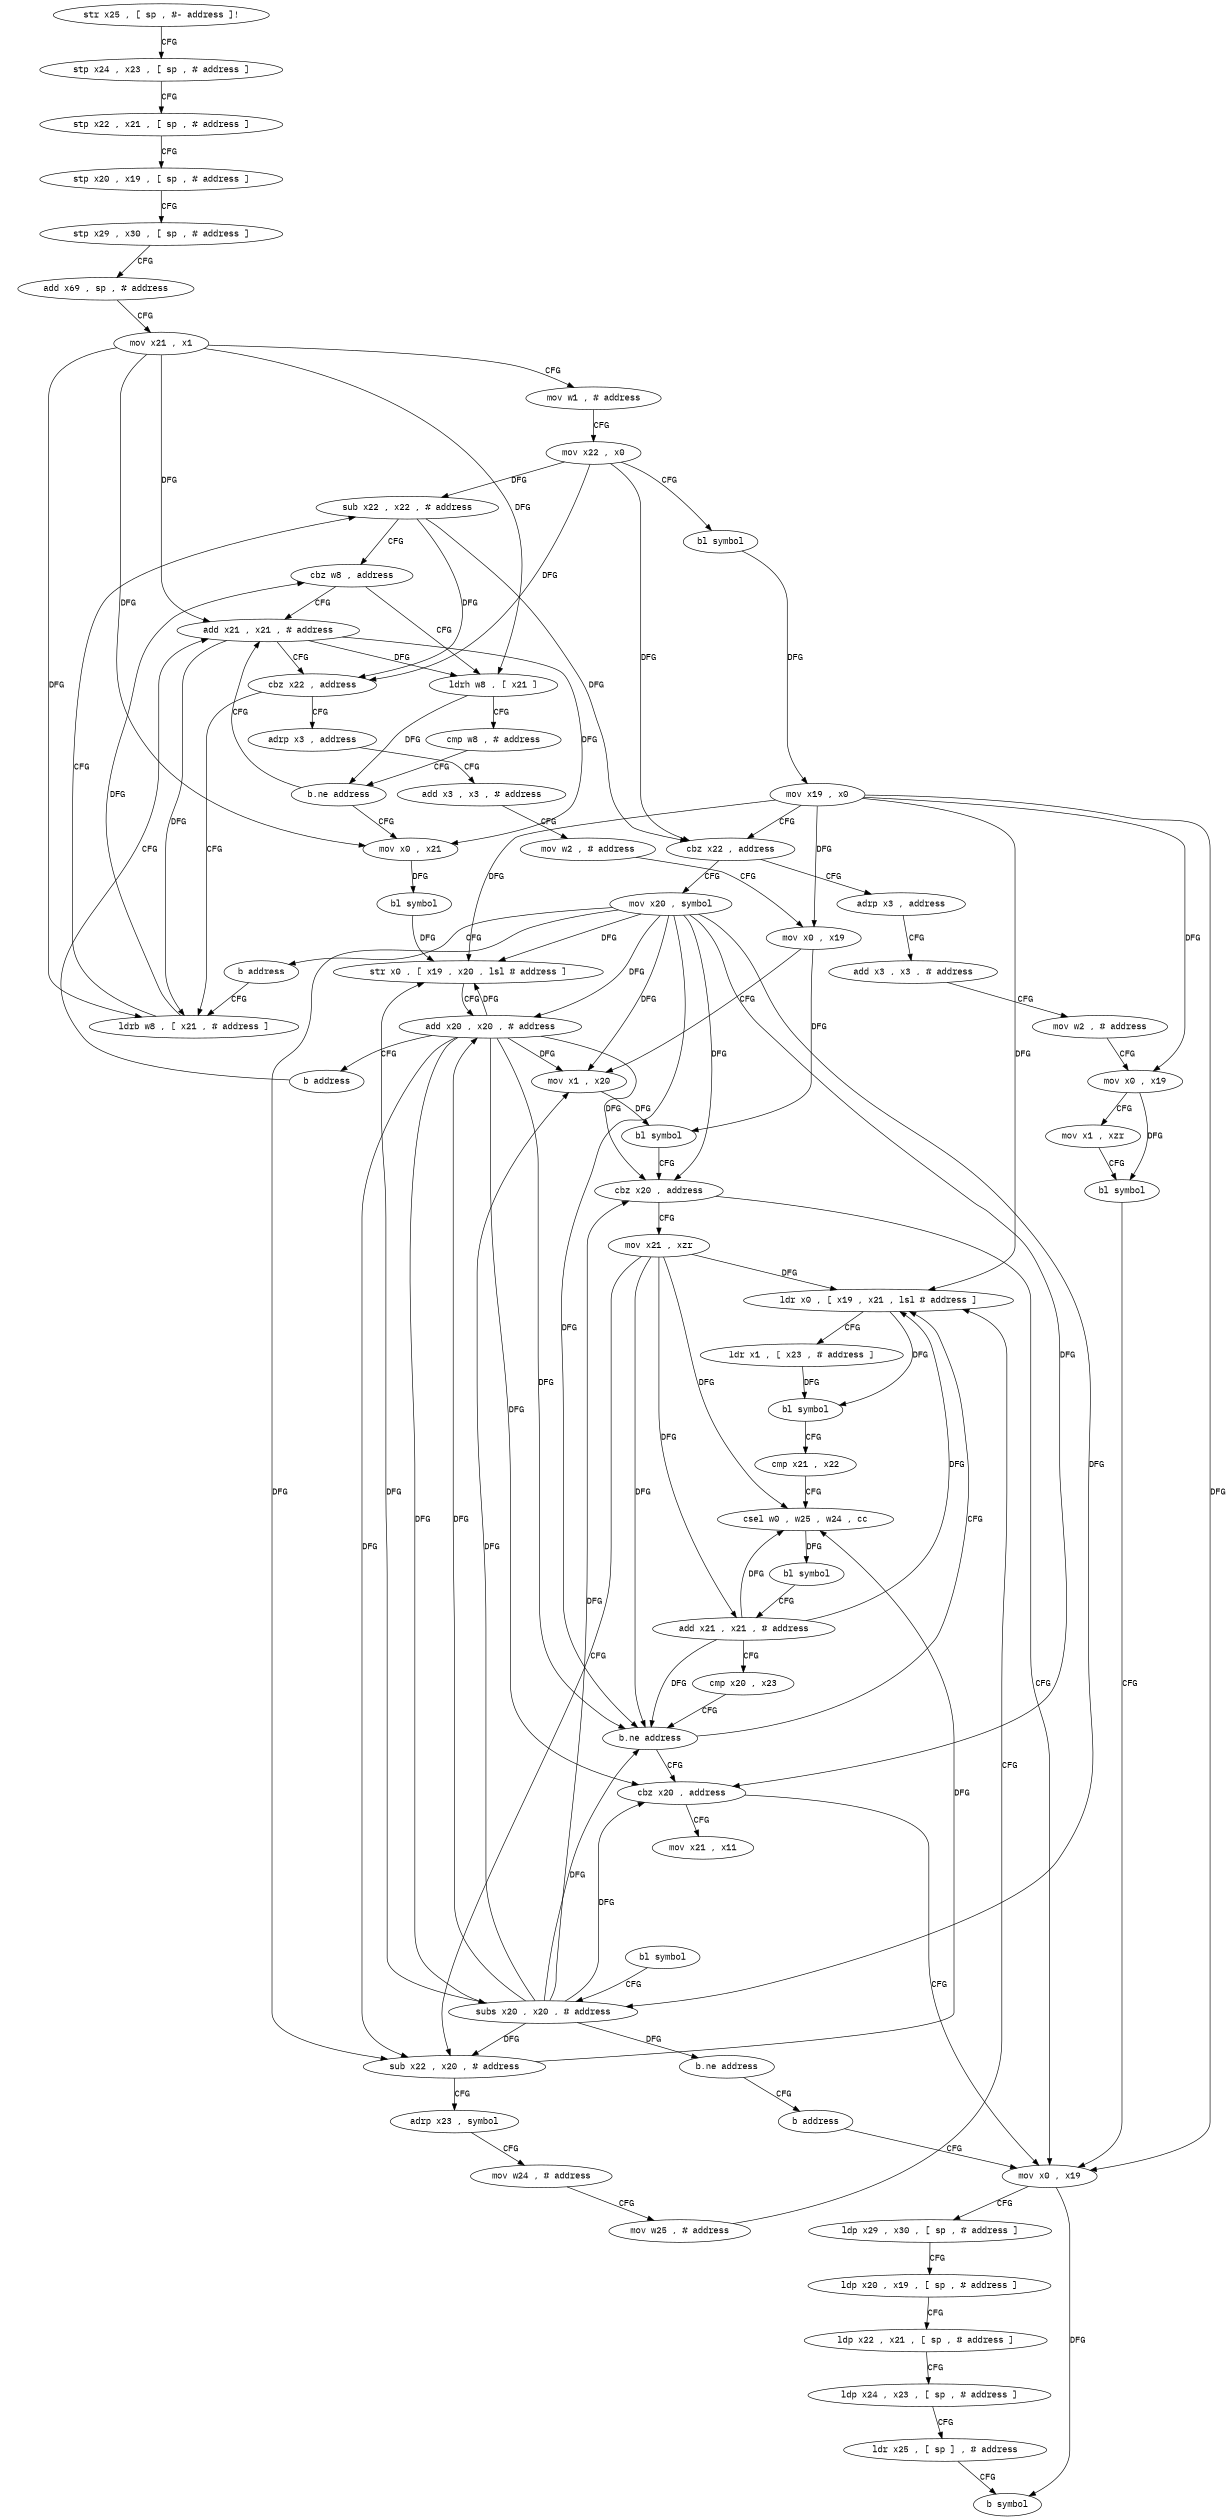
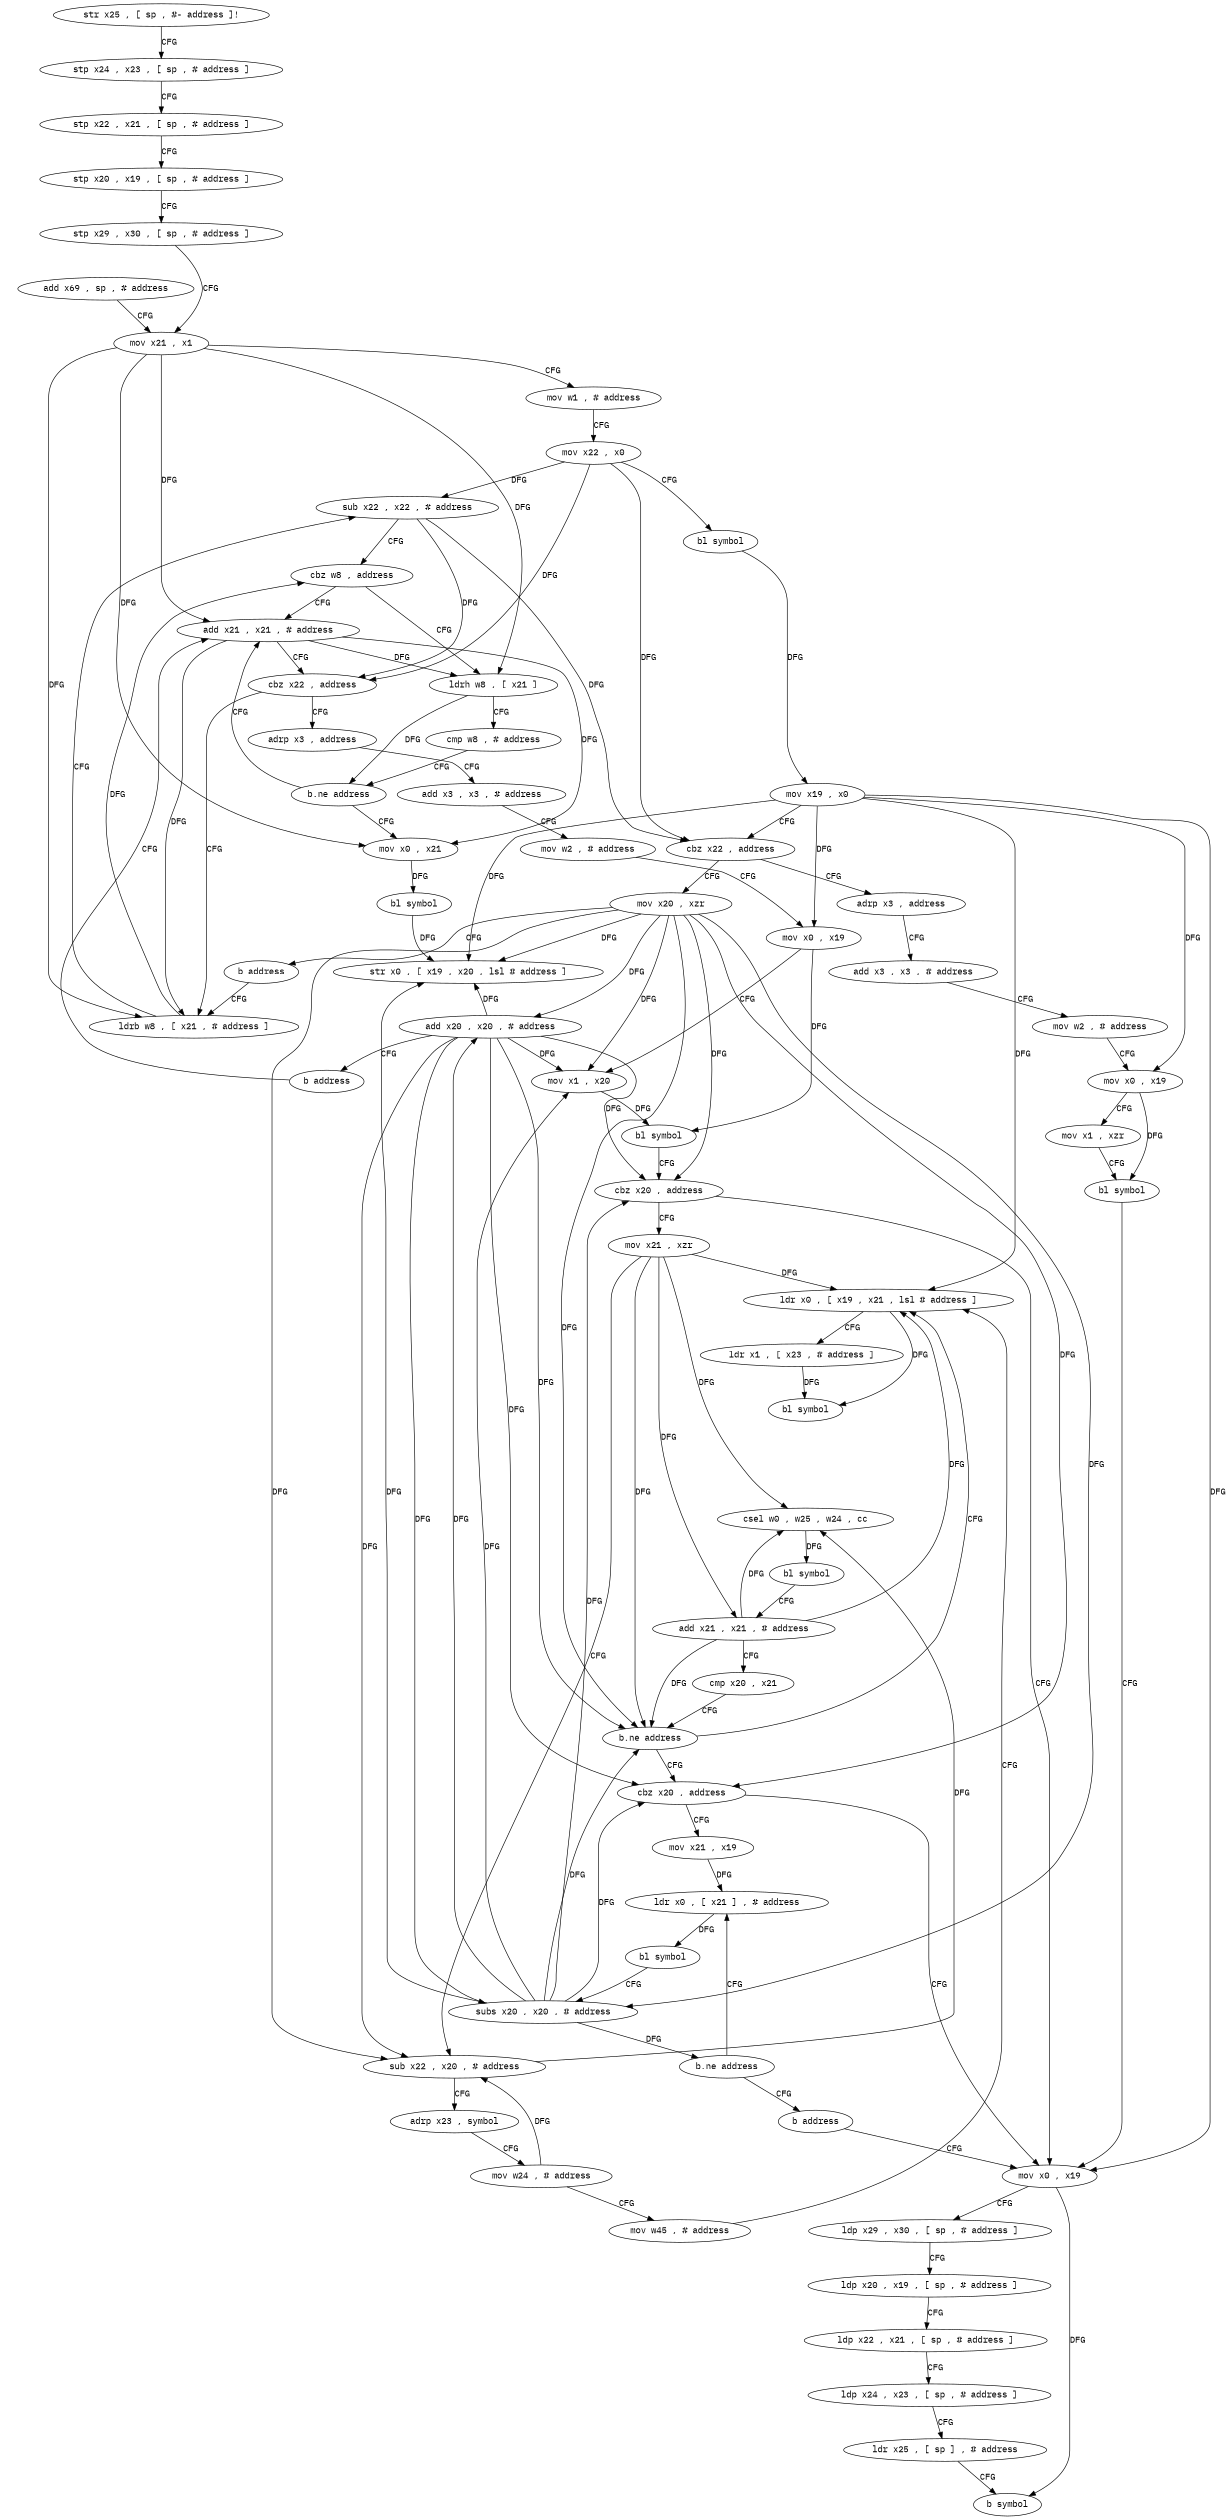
  digraph {
    fontname="IBM Plex Mono"
    node [fontname="IBM Plex Mono"]
    edge [fontname="IBM Plex Mono"]
    n1 [label="str x25 , [ sp , #- address ]!"]
    n2 [label="stp x24 , x23 , [ sp , # address ]"]
    n3 [label="stp x22 , x21 , [ sp , # address ]"]
    n4 [label="stp x20 , x19 , [ sp , # address ]"]
    n5 [label="stp x29 , x30 , [ sp , # address ]"]
    n6 [label="add x69 , sp , # address"]
    n7 [label="mov x21 , x1"]
    n8 [label="mov w1 , # address"]
    n9 [label="ldrb w8 , [ x21 , # address ]"]
    n10 [label="add x21 , x21 , # address"]
    n11 [label="ldrh w8 , [ x21 ]"]
    n12 [label="mov x0 , x21"]
    n13 [label="mov x22 , x0"]
    n14 [label="sub x22 , x22 , # address"]
    n15 [label="cbz w8 , address"]
    n16 [label="cbz x22 , address"]
    n17 [label="cmp w8 , # address"]
    n18 [label="b.ne address"]
    n19 [label="bl symbol"]
    n20 [label="bl symbol"]
    n21 [label="cbz x22 , address"]
    n22 [label="mov x19 , x0"]
    n23 [label="adrp x3 , address"]
-   n24 [label="mov x20 , symbol"]
+   n24 [label="mov x20 , xzr"]
    n25 [label="adrp x3 , address"]
    n26 [label="mov x0 , x19"]
    n27 [label="mov x0 , x19"]
    n28 [label="mov x0 , x19"]
    n29 [label="str x0 , [ x19 , x20 , lsl # address ]"]
    n30 [label="ldr x0 , [ x19 , x21 , lsl # address ]"]
    n31 [label="mov x1 , xzr"]
    n32 [label="bl symbol"]
    n33 [label="ldp x29 , x30 , [ sp , # address ]"]
    n34 [label="b symbol"]
    n35 [label="mov x1 , x20"]
    n36 [label="bl symbol"]
    n37 [label="add x20 , x20 , # address"]
    n38 [label="ldr x1 , [ x23 , # address ]"]
    n39 [label="bl symbol"]
-   n40 [label="mov x21 , x11"]
+   n40 [label="mov x21 , x19"]
+   n41 [label="ldr x0 , [ x21 ] , # address"]
    n42 [label="add x3 , x3 , # address"]
    n43 [label="b address"]
    n44 [label="cbz x20 , address"]
    n45 [label="sub x22 , x20 , # address"]
    n46 [label="b.ne address"]
    n47 [label="cbz x20 , address"]
    n48 [label="subs x20 , x20 , # address"]
    n49 [label="mov w2 , # address"]
    n50 [label="mov x21 , xzr"]
    n51 [label="b address"]
    n52 [label="csel w0 , w25 , w24 , cc"]
    n53 [label="adrp x23 , symbol"]
    n54 [label="b.ne address"]
    n55 [label="ldp x20 , x19 , [ sp , # address ]"]
    n56 [label="add x3 , x3 , # address"]
    n57 [label="mov w2 , # address"]
    n58 [label="add x21 , x21 , # address"]
    n59 [label="bl symbol"]
-   n60 [label="cmp x20 , x23"]
+   n60 [label="cmp x20 , x21"]
    n61 [label="ldp x22 , x21 , [ sp , # address ]"]
    n62 [label="ldp x24 , x23 , [ sp , # address ]"]
    n63 [label="ldr x25 , [ sp ] , # address"]
    n64 [label="mov w24 , # address"]
-   n65 [label="mov w25 , # address"]
-   n66 [label="cmp x21 , x22"]
+   n65 [label="mov w45 , # address"]
    n67 [label="bl symbol"]
    n68 [label="b address"]
    n1 -> n2 [label=CFG]
    n2 -> n3 [label=CFG]
    n3 -> n4 [label=CFG]
    n4 -> n5 [label=CFG]
-   n5 -> n6 [label=CFG]
+   n5 -> n7 [label=CFG]
    n6 -> n7 [label=CFG]
    n7 -> n8 [label=CFG]
    n7 -> n9 [label=DFG]
    n7 -> n10 [label=DFG]
    n7 -> n11 [label=DFG]
    n7 -> n12 [label=DFG]
    n8 -> n13 [label=CFG]
    n9 -> n14 [label=CFG]
    n9 -> n15 [label=DFG]
    n10 -> n9 [label=DFG]
    n10 -> n11 [label=DFG]
    n10 -> n12 [label=DFG]
    n10 -> n16 [label=CFG]
    n11 -> n17 [label=CFG]
    n11 -> n18 [label=DFG]
    n12 -> n19 [label=DFG]
    n13 -> n14 [label=DFG]
    n13 -> n16 [label=DFG]
    n13 -> n20 [label=CFG]
    n13 -> n21 [label=DFG]
    n14 -> n15 [label=CFG]
    n14 -> n16 [label=DFG]
    n14 -> n21 [label=DFG]
    n15 -> n10 [label=CFG]
    n15 -> n11 [label=CFG]
    n16 -> n9 [label=CFG]
    n16 -> n25 [label=CFG]
    n17 -> n18 [label=CFG]
    n18 -> n10 [label=CFG]
    n18 -> n12 [label=CFG]
    n19 -> n29 [label=DFG]
    n20 -> n22 [label=DFG]
    n21 -> n23 [label=CFG]
    n21 -> n24 [label=CFG]
    n22 -> n21 [label=CFG]
    n22 -> n26 [label=DFG]
    n22 -> n27 [label=DFG]
    n22 -> n28 [label=DFG]
    n22 -> n29 [label=DFG]
    n22 -> n30 [label=DFG]
    n23 -> n42 [label=CFG]
    n24 -> n29 [label=DFG]
    n24 -> n35 [label=DFG]
    n24 -> n37 [label=DFG]
    n24 -> n43 [label=CFG]
    n24 -> n44 [label=DFG]
    n24 -> n45 [label=DFG]
    n24 -> n46 [label=DFG]
    n24 -> n47 [label=DFG]
    n24 -> n48 [label=DFG]
    n25 -> n56 [label=CFG]
    n26 -> n31 [label=CFG]
    n26 -> n32 [label=DFG]
    n27 -> n33 [label=CFG]
    n27 -> n34 [label=DFG]
    n28 -> n35 [label=CFG]
    n28 -> n36 [label=DFG]
-   n29 -> n37 [label=CFG]
    n30 -> n38 [label=CFG]
    n30 -> n39 [label=DFG]
    n31 -> n32 [label=CFG]
    n32 -> n27 [label=CFG]
    n33 -> n55 [label=CFG]
    n35 -> n36 [label=DFG]
    n36 -> n44 [label=CFG]
    n37 -> n29 [label=DFG]
    n37 -> n35 [label=DFG]
    n37 -> n44 [label=DFG]
    n37 -> n45 [label=DFG]
    n37 -> n46 [label=DFG]
    n37 -> n47 [label=DFG]
    n37 -> n48 [label=DFG]
    n37 -> n51 [label=CFG]
    n38 -> n39 [label=DFG]
-   n39 -> n66 [label=CFG]
+   n40 -> n41 [label=DFG]
+   n41 -> n67 [label=DFG]
    n42 -> n49 [label=CFG]
    n43 -> n9 [label=CFG]
    n44 -> n27 [label=CFG]
    n44 -> n50 [label=CFG]
    n45 -> n52 [label=DFG]
    n45 -> n53 [label=CFG]
    n46 -> n30 [label=CFG]
    n46 -> n47 [label=CFG]
    n47 -> n27 [label=CFG]
    n47 -> n40 [label=CFG]
    n48 -> n29 [label=DFG]
    n48 -> n35 [label=DFG]
    n48 -> n37 [label=DFG]
    n48 -> n44 [label=DFG]
-   n48 -> n45 [label=DFG]
+   n64 -> n45 [label=DFG]
    n48 -> n46 [label=DFG]
    n48 -> n47 [label=DFG]
    n48 -> n54 [label=DFG]
    n49 -> n26 [label=CFG]
    n50 -> n30 [label=DFG]
    n50 -> n45 [label=CFG]
    n50 -> n46 [label=DFG]
    n50 -> n52 [label=DFG]
    n50 -> n58 [label=DFG]
    n51 -> n10 [label=CFG]
    n52 -> n59 [label=DFG]
    n53 -> n64 [label=CFG]
+   n54 -> n41 [label=CFG]
    n54 -> n68 [label=CFG]
    n55 -> n61 [label=CFG]
    n56 -> n57 [label=CFG]
    n57 -> n28 [label=CFG]
    n58 -> n30 [label=DFG]
    n58 -> n46 [label=DFG]
    n58 -> n52 [label=DFG]
    n58 -> n60 [label=CFG]
    n59 -> n58 [label=CFG]
    n60 -> n46 [label=CFG]
    n61 -> n62 [label=CFG]
    n62 -> n63 [label=CFG]
    n63 -> n34 [label=CFG]
    n64 -> n65 [label=CFG]
    n65 -> n30 [label=CFG]
-   n66 -> n52 [label=CFG]
    n67 -> n48 [label=CFG]
    n68 -> n27 [label=CFG]
  }
